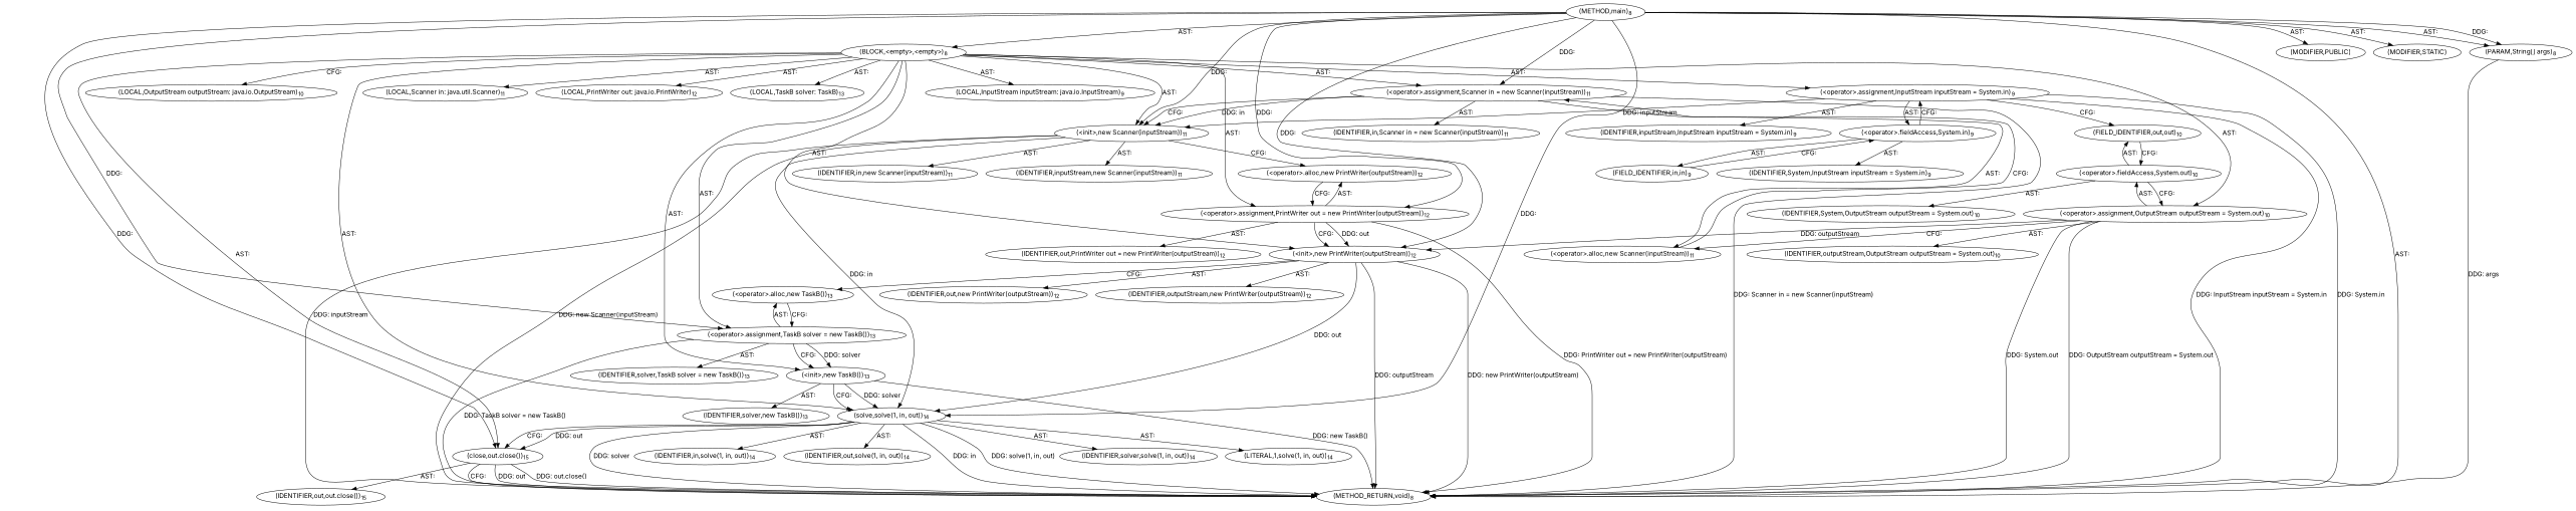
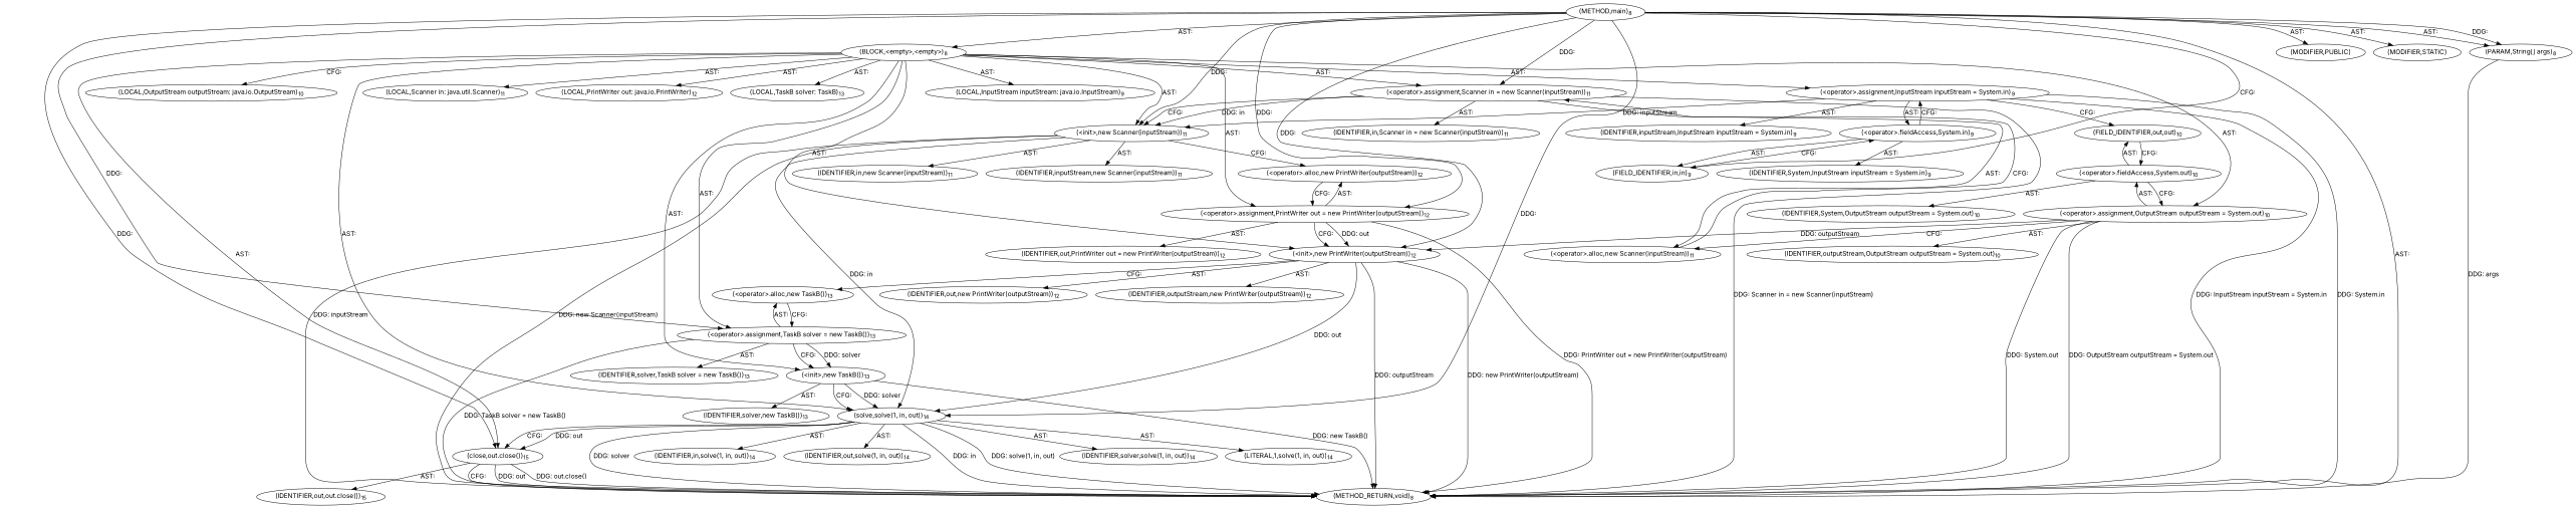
  digraph {
    fontname=Inter
    node [fontname=Inter]
    edge [fontname=Inter]
    n1 [label=<(METHOD,main)<SUB>8</SUB>>]
    n2 [label=<(PARAM,String[] args)<SUB>8</SUB>>]
    n3 [label=<(BLOCK,&lt;empty&gt;,&lt;empty&gt;)<SUB>8</SUB>>]
    n4 [label=<(FIELD_IDENTIFIER,in,in)<SUB>9</SUB>>]
    n5 [label=<(&lt;operator&gt;.assignment,Scanner in = new Scanner(inputStream))<SUB>11</SUB>>]
    n6 [label=<(&lt;init&gt;,new Scanner(inputStream))<SUB>11</SUB>>]
    n7 [label=<(&lt;operator&gt;.assignment,PrintWriter out = new PrintWriter(outputStream))<SUB>12</SUB>>]
    n8 [label=<(&lt;init&gt;,new PrintWriter(outputStream))<SUB>12</SUB>>]
    n9 [label=<(&lt;operator&gt;.assignment,TaskB solver = new TaskB())<SUB>13</SUB>>]
    n10 [label=<(solve,solve(1, in, out))<SUB>14</SUB>>]
    n11 [label=<(close,out.close())<SUB>15</SUB>>]
    n12 [label=<(MODIFIER,PUBLIC)>]
    n13 [label=<(MODIFIER,STATIC)>]
    n14 [label=<(METHOD_RETURN,void)<SUB>8</SUB>>]
    n15 [label=<(&lt;init&gt;,new TaskB())<SUB>13</SUB>>]
    n16 [label=<(LOCAL,InputStream inputStream: java.io.InputStream)<SUB>9</SUB>>]
    n17 [label=<(&lt;operator&gt;.assignment,InputStream inputStream = System.in)<SUB>9</SUB>>]
    n18 [label=<(LOCAL,OutputStream outputStream: java.io.OutputStream)<SUB>10</SUB>>]
    n19 [label=<(&lt;operator&gt;.assignment,OutputStream outputStream = System.out)<SUB>10</SUB>>]
    n20 [label=<(LOCAL,Scanner in: java.util.Scanner)<SUB>11</SUB>>]
    n21 [label=<(LOCAL,PrintWriter out: java.io.PrintWriter)<SUB>12</SUB>>]
    n22 [label=<(LOCAL,TaskB solver: TaskB)<SUB>13</SUB>>]
    n23 [label=<(&lt;operator&gt;.fieldAccess,System.in)<SUB>9</SUB>>]
    n24 [label=<(&lt;operator&gt;.alloc,new Scanner(inputStream))<SUB>11</SUB>>]
    n25 [label=<(IDENTIFIER,in,Scanner in = new Scanner(inputStream))<SUB>11</SUB>>]
    n26 [label=<(IDENTIFIER,in,new Scanner(inputStream))<SUB>11</SUB>>]
    n27 [label=<(IDENTIFIER,inputStream,new Scanner(inputStream))<SUB>11</SUB>>]
    n28 [label=<(&lt;operator&gt;.alloc,new PrintWriter(outputStream))<SUB>12</SUB>>]
    n29 [label=<(IDENTIFIER,out,PrintWriter out = new PrintWriter(outputStream))<SUB>12</SUB>>]
    n30 [label=<(IDENTIFIER,out,new PrintWriter(outputStream))<SUB>12</SUB>>]
    n31 [label=<(IDENTIFIER,outputStream,new PrintWriter(outputStream))<SUB>12</SUB>>]
    n32 [label=<(&lt;operator&gt;.alloc,new TaskB())<SUB>13</SUB>>]
    n33 [label=<(IDENTIFIER,solver,TaskB solver = new TaskB())<SUB>13</SUB>>]
    n34 [label=<(IDENTIFIER,solver,new TaskB())<SUB>13</SUB>>]
    n35 [label=<(IDENTIFIER,solver,solve(1, in, out))<SUB>14</SUB>>]
    n36 [label=<(LITERAL,1,solve(1, in, out))<SUB>14</SUB>>]
    n37 [label=<(IDENTIFIER,in,solve(1, in, out))<SUB>14</SUB>>]
    n38 [label=<(IDENTIFIER,out,solve(1, in, out))<SUB>14</SUB>>]
    n39 [label=<(IDENTIFIER,out,out.close())<SUB>15</SUB>>]
    n40 [label=<(IDENTIFIER,inputStream,InputStream inputStream = System.in)<SUB>9</SUB>>]
    n41 [label=<(FIELD_IDENTIFIER,out,out)<SUB>10</SUB>>]
    n42 [label=<(IDENTIFIER,outputStream,OutputStream outputStream = System.out)<SUB>10</SUB>>]
    n43 [label=<(&lt;operator&gt;.fieldAccess,System.out)<SUB>10</SUB>>]
    n44 [label=<(IDENTIFIER,System,InputStream inputStream = System.in)<SUB>9</SUB>>]
    n45 [label=<(IDENTIFIER,System,OutputStream outputStream = System.out)<SUB>10</SUB>>]
    n1 -> n2 [label="AST: "]
    n1 -> n2 [label="DDG: "]
    n1 -> n3 [label="AST: "]
+   n1 -> n4 [label="CFG: "]
    n1 -> n5 [label="DDG: "]
    n1 -> n6 [label="DDG: "]
    n1 -> n7 [label="DDG: "]
    n1 -> n8 [label="DDG: "]
    n1 -> n9 [label="DDG: "]
    n1 -> n10 [label="DDG: "]
    n1 -> n11 [label="DDG: "]
    n1 -> n12 [label="AST: "]
    n1 -> n13 [label="AST: "]
    n1 -> n14 [label="AST: "]
    n2 -> n14 [label="DDG: args"]
    n3 -> n5 [label="AST: "]
    n3 -> n6 [label="AST: "]
    n3 -> n7 [label="AST: "]
    n3 -> n8 [label="AST: "]
    n3 -> n9 [label="AST: "]
    n3 -> n10 [label="AST: "]
    n3 -> n11 [label="AST: "]
    n3 -> n15 [label="AST: "]
    n3 -> n16 [label="AST: "]
    n3 -> n17 [label="AST: "]
    n3 -> n18 [label="CFG: "]
    n3 -> n19 [label="AST: "]
    n3 -> n20 [label="AST: "]
    n3 -> n21 [label="AST: "]
    n3 -> n22 [label="AST: "]
    n4 -> n23 [label="CFG: "]
    n5 -> n6 [label="CFG: "]
    n5 -> n6 [label="DDG: in"]
    n5 -> n14 [label="DDG: Scanner in = new Scanner(inputStream)"]
    n5 -> n24 [label="AST: "]
    n5 -> n25 [label="AST: "]
    n6 -> n10 [label="DDG: in"]
    n6 -> n14 [label="DDG: inputStream"]
    n6 -> n14 [label="DDG: new Scanner(inputStream)"]
    n6 -> n26 [label="AST: "]
    n6 -> n27 [label="AST: "]
    n6 -> n28 [label="CFG: "]
    n7 -> n8 [label="CFG: "]
    n7 -> n8 [label="DDG: out"]
    n7 -> n14 [label="DDG: PrintWriter out = new PrintWriter(outputStream)"]
    n7 -> n28 [label="AST: "]
    n7 -> n29 [label="AST: "]
    n8 -> n10 [label="DDG: out"]
    n8 -> n14 [label="DDG: outputStream"]
    n8 -> n14 [label="DDG: new PrintWriter(outputStream)"]
    n8 -> n30 [label="AST: "]
    n8 -> n31 [label="AST: "]
    n8 -> n32 [label="CFG: "]
    n9 -> n14 [label="DDG: TaskB solver = new TaskB()"]
    n9 -> n15 [label="CFG: "]
    n9 -> n15 [label="DDG: solver"]
    n9 -> n32 [label="AST: "]
    n9 -> n33 [label="AST: "]
    n10 -> n11 [label="CFG: "]
    n10 -> n11 [label="DDG: out"]
    n10 -> n14 [label="DDG: solver"]
    n10 -> n14 [label="DDG: in"]
    n10 -> n14 [label="DDG: solve(1, in, out)"]
    n10 -> n35 [label="AST: "]
    n10 -> n36 [label="AST: "]
    n10 -> n37 [label="AST: "]
    n10 -> n38 [label="AST: "]
    n11 -> n14 [label="CFG: "]
    n11 -> n14 [label="DDG: out"]
    n11 -> n14 [label="DDG: out.close()"]
    n11 -> n39 [label="AST: "]
    n15 -> n10 [label="CFG: "]
    n15 -> n10 [label="DDG: solver"]
    n15 -> n14 [label="DDG: new TaskB()"]
    n15 -> n34 [label="AST: "]
    n17 -> n6 [label="DDG: inputStream"]
    n17 -> n14 [label="DDG: System.in"]
    n17 -> n14 [label="DDG: InputStream inputStream = System.in"]
    n17 -> n23 [label="AST: "]
    n17 -> n40 [label="AST: "]
    n17 -> n41 [label="CFG: "]
    n19 -> n8 [label="DDG: outputStream"]
    n19 -> n14 [label="DDG: System.out"]
    n19 -> n14 [label="DDG: OutputStream outputStream = System.out"]
    n19 -> n24 [label="CFG: "]
    n19 -> n42 [label="AST: "]
    n19 -> n43 [label="AST: "]
    n23 -> n4 [label="AST: "]
    n23 -> n17 [label="CFG: "]
    n23 -> n44 [label="AST: "]
    n24 -> n5 [label="CFG: "]
    n28 -> n7 [label="CFG: "]
    n32 -> n9 [label="CFG: "]
    n41 -> n43 [label="CFG: "]
    n43 -> n19 [label="CFG: "]
    n43 -> n41 [label="AST: "]
    n43 -> n45 [label="AST: "]
  }
